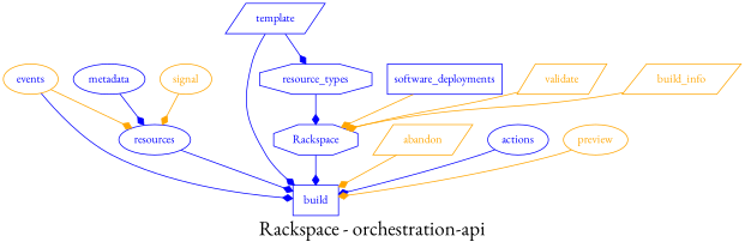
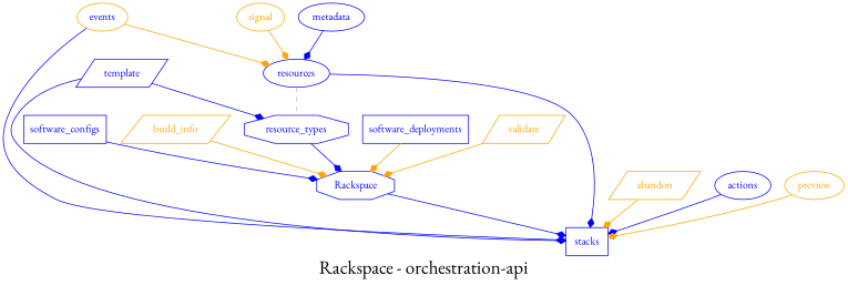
  digraph {
    fontname="EB Garamond"
    fontsize=24
    label="Rackspace - orchestration-api"
    splines=true
    node [color=blue fontcolor=blue fontname="EB Garamond" shape=ellipse]
    edge [arrowhead=diamond arrowtail=none color=blue fontcolor=blue fontname="EB Garamond"]
    Rackspace [shape=octagon]
-   stacks [shape=box label=build]
+   stacks [shape=box]
    resource_types [shape=octagon]
    resources
    template [shape=parallelogram]
    abandon [color=orange fontcolor=orange shape=parallelogram]
    events [color=orange]
    metadata
    signal [color=orange fontcolor=orange]
    actions
    preview [color=orange fontcolor=orange]
    software_deployments [shape=box]
    validate [color=orange fontcolor=orange shape=parallelogram]
+   software_configs [shape=box]
    build_info [color=orange fontcolor=orange shape=parallelogram]
    Rackspace -> stacks
    resource_types -> Rackspace
    resources -> stacks
+   resources -> resource_types [arrowhead=none color=grey fontcolor=grey style=dashed]
    template -> stacks
    template -> resource_types
    abandon -> stacks [color=orange fontcolor=orange]
    events -> stacks
    events -> resources [color=orange]
    metadata -> resources
    signal -> resources [color=orange fontcolor=orange]
    actions -> stacks
    preview -> stacks [color=orange fontcolor=orange]
    software_deployments -> Rackspace [color=orange]
    validate -> Rackspace [color=orange fontcolor=orange]
+   software_configs -> Rackspace
    build_info -> Rackspace [color=orange fontcolor=orange]
  }
